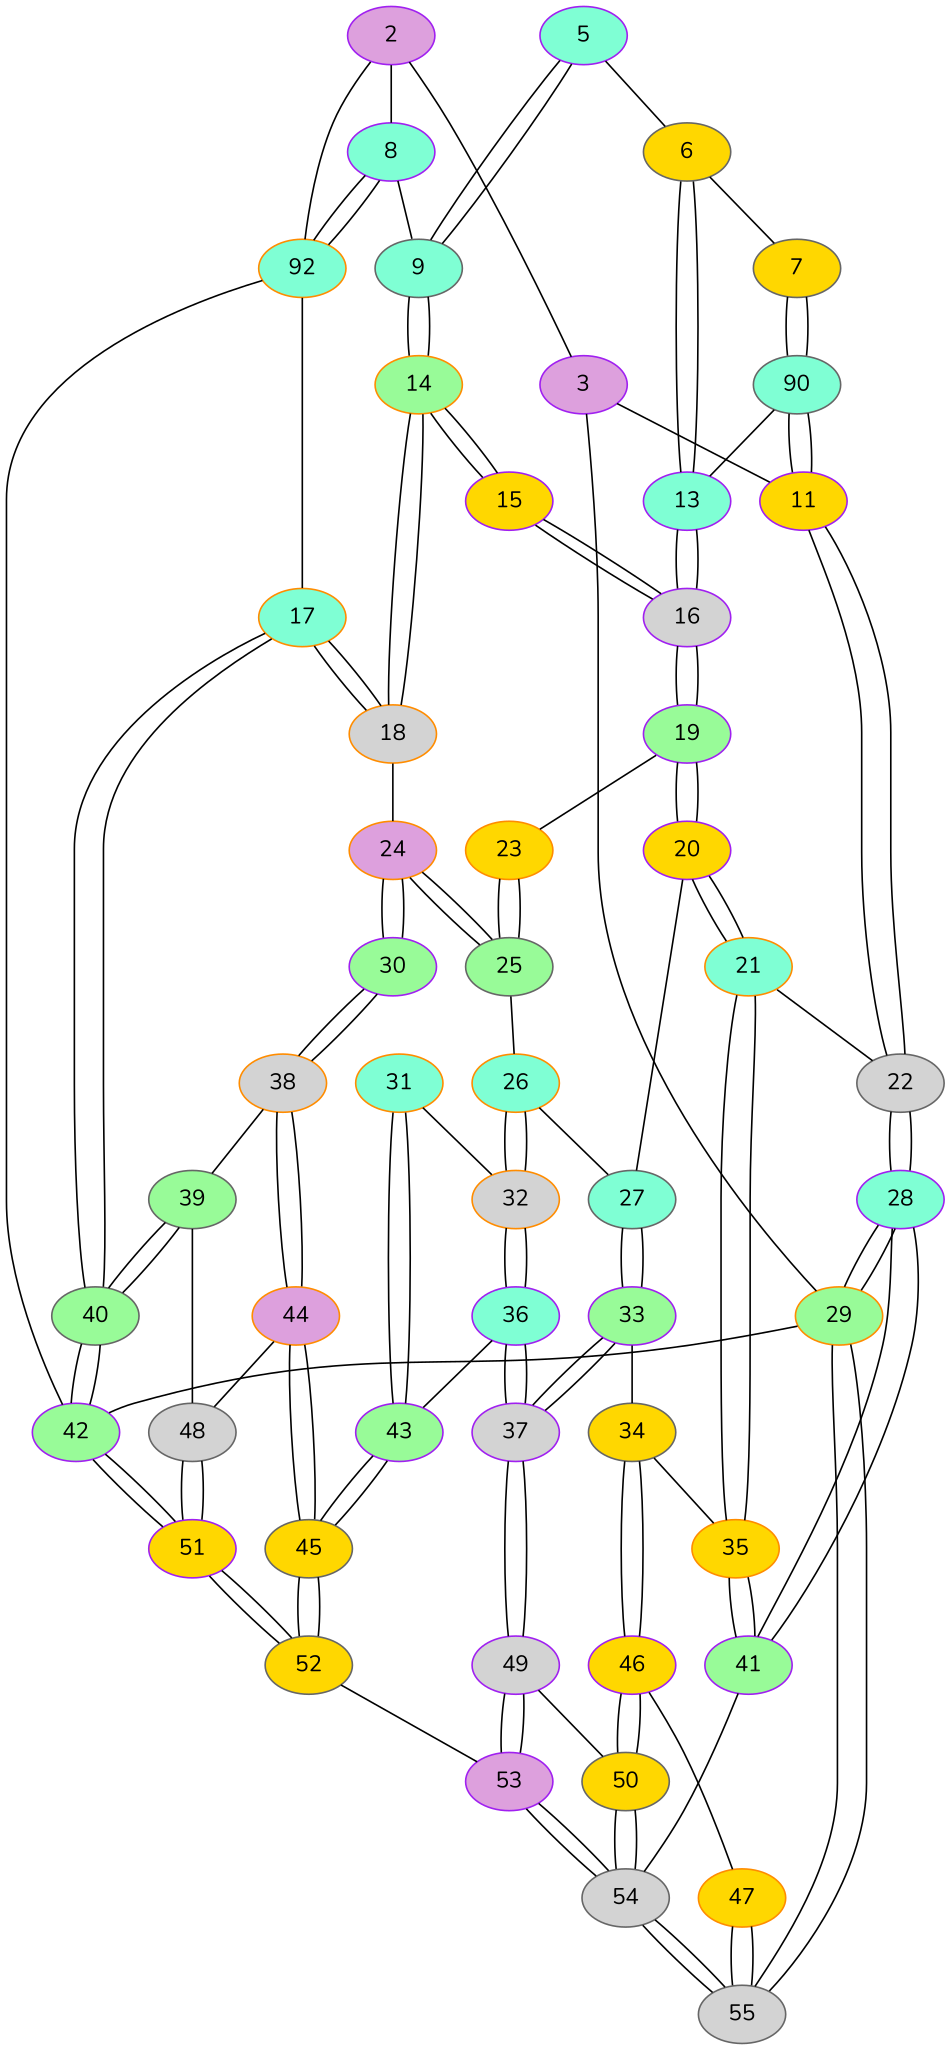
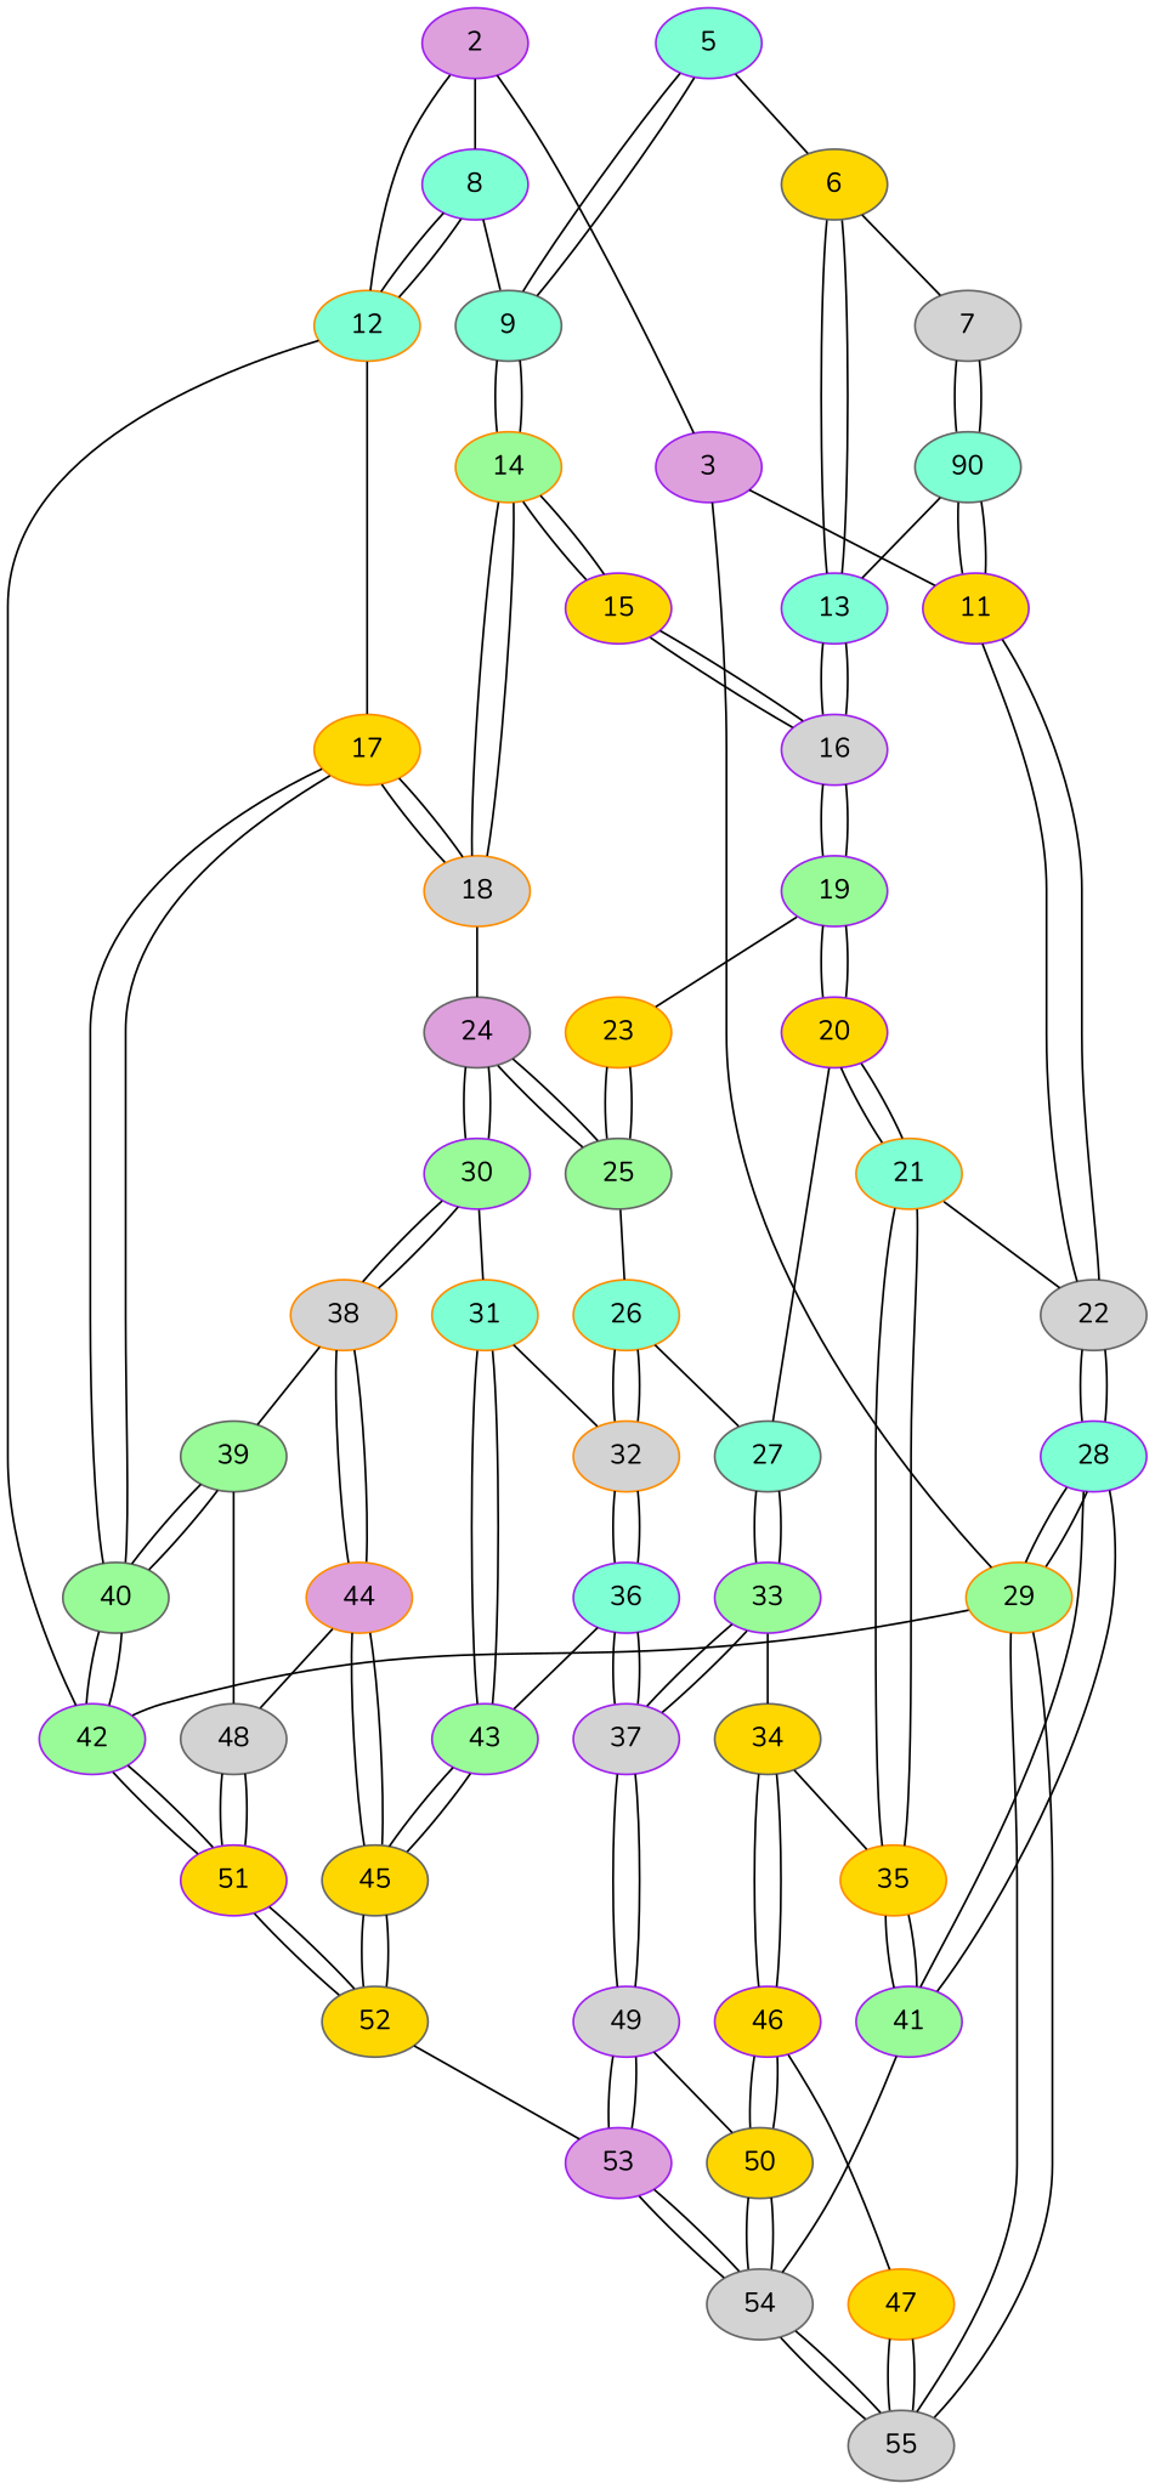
  graph {
    fontname=Nunito
    node [color=purple fillcolor=aquamarine fontname=Nunito style=filled]
    edge [fontname=Nunito]
    2 [fillcolor=plum]
    3 [fillcolor=plum]
    8
-   12 [color=darkorange label=92]
+   12 [color=darkorange]
    5
    6 [color=gray40 fillcolor=gold]
    9 [color=gray40]
    11 [fillcolor=gold]
    29 [color=darkorange fillcolor=palegreen]
-   17 [color=darkorange]
+   17 [color=darkorange fillcolor=gold]
    42 [fillcolor=palegreen]
    22 [color=gray40 fillcolor=lightgrey]
    55 [color=gray40 fillcolor=lightgrey]
-   7 [color=gray40 fillcolor=gold]
+   7 [color=gray40 fillcolor=lightgrey]
    n15 [color=gray40 label=90]
    13
    14 [color=darkorange fillcolor=palegreen]
    16 [fillcolor=lightgrey]
    15 [fillcolor=gold]
    18 [color=darkorange fillcolor=lightgrey]
    28
    40 [color=gray40 fillcolor=palegreen]
    51 [fillcolor=gold]
    19 [fillcolor=palegreen]
-   24 [color=darkorange fillcolor=plum]
+   24 [color=gray40 fillcolor=plum]
    20 [fillcolor=gold]
    23 [color=darkorange fillcolor=gold]
    25 [color=gray40 fillcolor=palegreen]
    30 [fillcolor=palegreen]
    21 [color=darkorange]
    27 [color=gray40]
    35 [color=darkorange fillcolor=gold]
    33 [fillcolor=palegreen]
    41 [fillcolor=palegreen]
    26 [color=darkorange]
    31 [color=darkorange]
    38 [color=darkorange fillcolor=lightgrey]
    32 [color=darkorange fillcolor=lightgrey]
    36
    34 [color=gray40 fillcolor=gold]
    37 [fillcolor=lightgrey]
    54 [color=gray40 fillcolor=lightgrey]
    43 [fillcolor=palegreen]
    39 [color=gray40 fillcolor=palegreen]
    44 [color=darkorange fillcolor=plum]
    45 [color=gray40 fillcolor=gold]
    46 [fillcolor=gold]
    49 [fillcolor=lightgrey]
    47 [color=darkorange fillcolor=gold]
    50 [color=gray40 fillcolor=gold]
    53 [fillcolor=plum]
    48 [color=gray40 fillcolor=lightgrey]
    52 [color=gray40 fillcolor=gold]
    2 -- 3
    2 -- 8
    2 -- 12
    3 -- 11
    3 -- 29
    8 -- 12
    8 -- 12
    8 -- 9
    12 -- 17
    12 -- 42
    5 -- 6
    5 -- 9
    5 -- 9
    6 -- 7
    6 -- 13
    6 -- 13
    9 -- 14
    9 -- 14
    11 -- 22
    11 -- 22
    29 -- 42
    29 -- 55
    29 -- 55
    17 -- 18
    17 -- 18
    17 -- 40
    17 -- 40
    42 -- 51
    42 -- 51
    22 -- 28
    22 -- 28
    7 -- n15
    7 -- n15
    n15 -- 11
    n15 -- 11
    n15 -- 13
    13 -- 16
    13 -- 16
    14 -- 15
    14 -- 15
    14 -- 18
    14 -- 18
    16 -- 19
    16 -- 19
    15 -- 16
    15 -- 16
    18 -- 24
    28 -- 29
    28 -- 29
    28 -- 41
    28 -- 41
    40 -- 42
    40 -- 42
    51 -- 52
    51 -- 52
    19 -- 20
    19 -- 20
    19 -- 23
    24 -- 25
    24 -- 25
    24 -- 30
    24 -- 30
    20 -- 21
    20 -- 21
    20 -- 27
    23 -- 25
    23 -- 25
    25 -- 26
+   30 -- 31
    30 -- 38
    30 -- 38
    21 -- 22
    21 -- 35
    21 -- 35
    27 -- 33
    27 -- 33
    35 -- 41
    35 -- 41
    33 -- 34
    33 -- 37
    33 -- 37
    41 -- 54
    26 -- 27
    26 -- 32
    26 -- 32
    31 -- 32
    31 -- 43
    31 -- 43
    38 -- 39
    38 -- 44
    38 -- 44
    32 -- 36
    32 -- 36
    36 -- 37
    36 -- 37
    36 -- 43
    34 -- 35
    34 -- 46
    34 -- 46
    37 -- 49
    37 -- 49
    54 -- 55
    54 -- 55
    43 -- 45
    43 -- 45
    39 -- 40
    39 -- 40
    39 -- 48
    44 -- 45
    44 -- 45
    44 -- 48
    45 -- 52
    45 -- 52
    46 -- 47
    46 -- 50
    46 -- 50
    49 -- 50
    49 -- 53
    49 -- 53
    47 -- 55
    47 -- 55
    50 -- 54
    50 -- 54
    53 -- 54
    53 -- 54
    48 -- 51
    48 -- 51
    52 -- 53
  }
